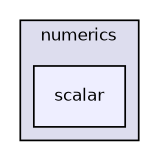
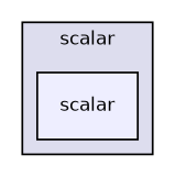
  digraph {
    compound=true
    n1 [fillcolor="#eeeeff" fontname=Helvetica fontsize=10 label=scalar pencolor=black shape=box style=filled]
    subgraph cluster_1 {
      bgcolor="#ddddee"
      fontname=Helvetica
      fontsize=10
-     label=numerics
+     label=scalar
      pencolor=black
      n1
    }
  }
